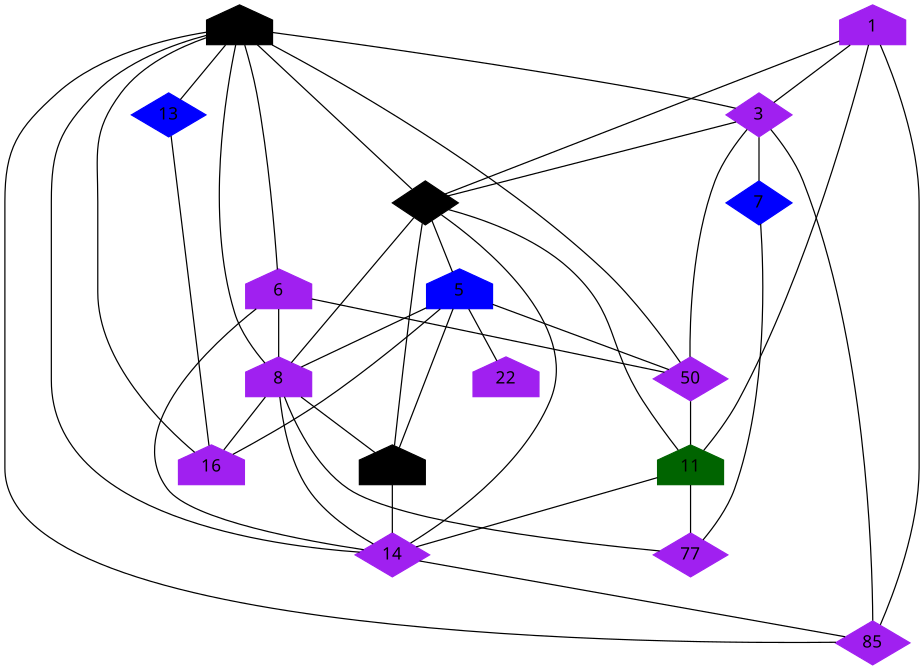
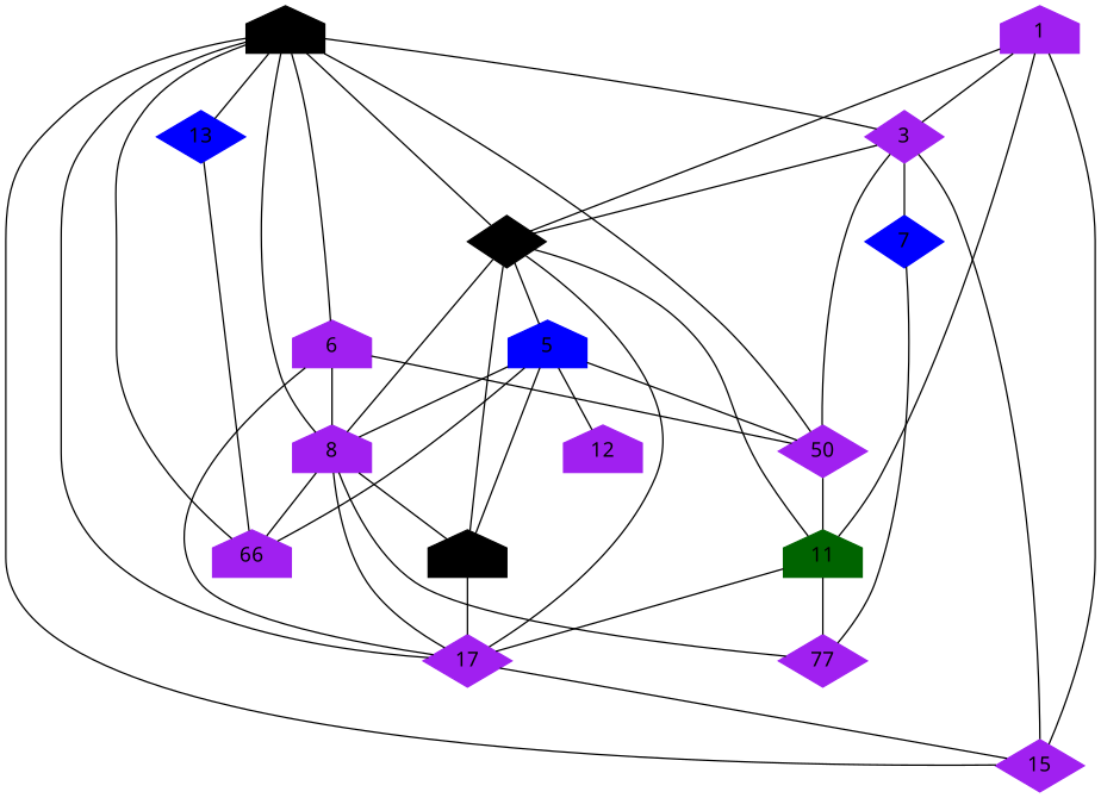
  graph {
    fontname="Noto Sans"
    node [color=purple fontname="Noto Sans" shape=house style=filled]
    edge [fontname="Noto Sans" weight=1.0]
    3 [shape=diamond]
    1
    4 [color=black shape=diamond]
    11 [color=darkgreen]
-   15 [shape=diamond label=85]
+   15 [shape=diamond]
    n6 [label=50 shape=diamond]
    7 [color=blue shape=diamond]
    8
-   14 [shape=diamond]
+   14 [shape=diamond label=17]
    5 [color=blue]
    9 [color=black]
    n12 [label=77 shape=diamond]
    2 [color=black]
    6
    13 [color=blue shape=diamond]
-   16
-   12 [label=22]
+   16 [label=66]
+   12
    3 -- 4
    3 -- 15
    3 -- n6
    3 -- 7 [weight=3.0]
    1 -- 3
    1 -- 4 [weight=2.0]
    1 -- 11 [weight=2.0]
    1 -- 15 [weight=3.0]
    4 -- 11 [weight=2.0]
    4 -- 8 [weight=2.0]
    4 -- 14
    4 -- 5
    4 -- 9 [weight=4.0]
    11 -- 14
    11 -- n12
    n6 -- 11 [weight=2.0]
    7 -- n12
    8 -- 14
    8 -- 9 [weight=2.0]
    8 -- n12
    8 -- 16
    14 -- 15
    5 -- n6
    5 -- 8
    5 -- 9 [weight=3.0]
    5 -- 16 [weight=2.0]
    5 -- 12
    9 -- 14
    2 -- 3
    2 -- 4
    2 -- 15 [weight=2.0]
    2 -- n6 [weight=2.0]
    2 -- 8
    2 -- 14
    2 -- 6
    2 -- 13
    2 -- 16
    6 -- n6
    6 -- 8
    6 -- 14
    13 -- 16
  }
